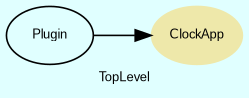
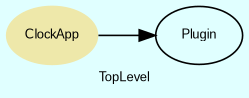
  digraph {
    bgcolor=lightcyan1
    compound=true
    fontname="Liberation Sans"
    fontsize=8
    label=TopLevel
    rankdir=LR
    node [fontname="Liberation Sans" fontsize=8]
    n1 [color=palegoldenrod fontcolor=black label=ClockApp shape=ellipse style=filled]
    n2 [color=black label=Plugin]
-   n2 -> n1 [fontname="Liberation Sans"]
+   n1 -> n2 [fontname="Liberation Sans"]
  }
